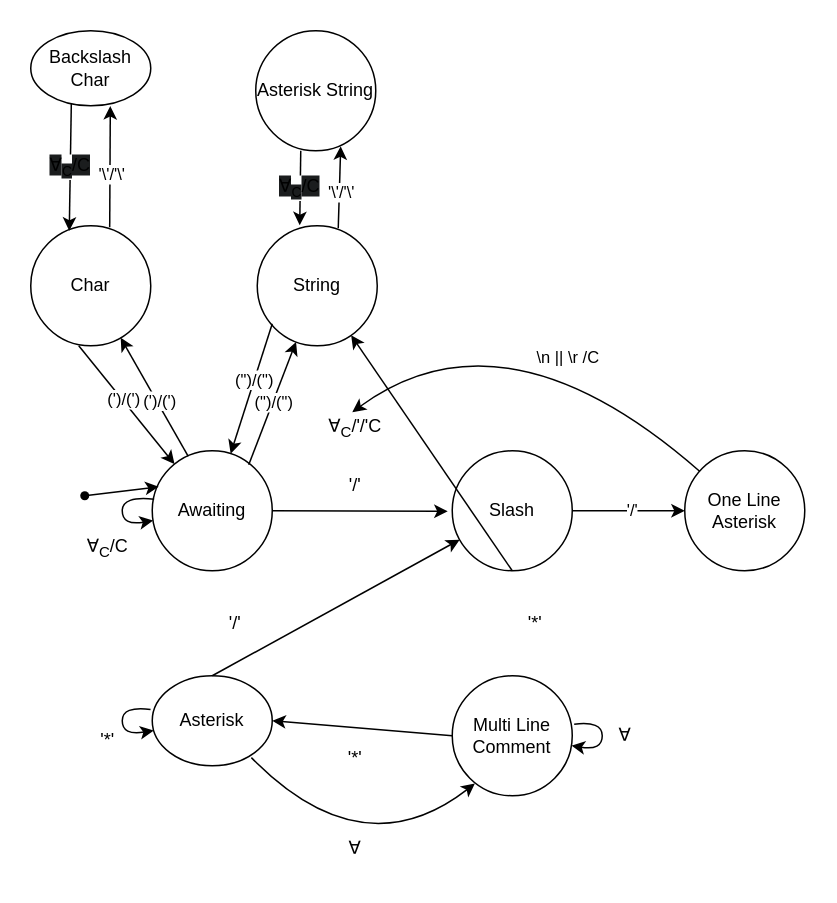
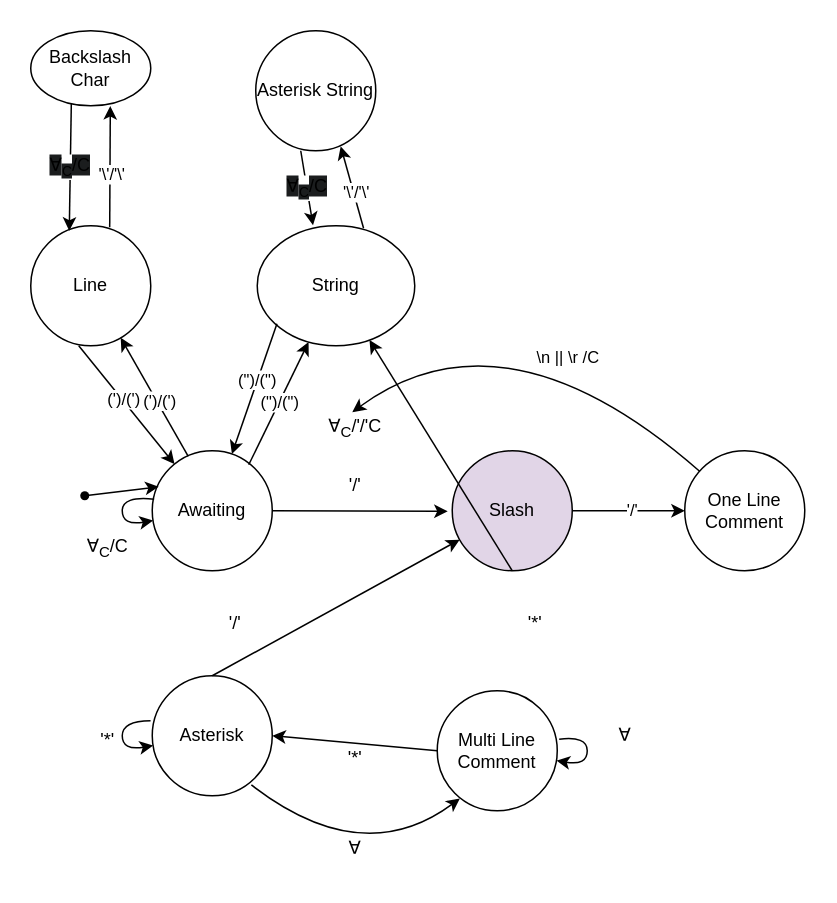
  <mxCell id="0" />
  <mxCell id="1" parent="0" />
  <mxCell id="2" value="Awaiting" style="ellipse;whiteSpace=wrap;html=1;aspect=fixed;" parent="1" vertex="1"><mxGeometry x="101" y="300" width="80" height="80" as="geometry" /></mxCell>
- <mxCell id="3" value="Multi Line Comment" style="ellipse;whiteSpace=wrap;html=1;aspect=fixed;" parent="1" vertex="1"><mxGeometry x="301" y="450" width="80" height="80" as="geometry" /></mxCell>
- <mxCell id="4" value="Asterisk" style="ellipse;whiteSpace=wrap;html=1;aspect=fixed;" parent="1" vertex="1"><mxGeometry x="101" y="450" width="80" height="60" as="geometry" /></mxCell>
- <mxCell id="5" value="Slash" style="ellipse;whiteSpace=wrap;html=1;aspect=fixed;" parent="1" vertex="1"><mxGeometry x="301" y="300" width="80" height="80" as="geometry" /></mxCell>
+ <mxCell id="3" value="Multi Line Comment" style="ellipse;whiteSpace=wrap;html=1;aspect=fixed;" parent="1" vertex="1"><mxGeometry x="291" y="460" width="80" height="80" as="geometry" /></mxCell>
+ <mxCell id="4" value="Asterisk" style="ellipse;whiteSpace=wrap;html=1;aspect=fixed;" parent="1" vertex="1"><mxGeometry x="101" y="450" width="80" height="80" as="geometry" /></mxCell>
+ <mxCell id="5" value="Slash" style="ellipse;whiteSpace=wrap;html=1;aspect=fixed;fillColor=#e1d5e7;" parent="1" vertex="1"><mxGeometry x="301" y="300" width="80" height="80" as="geometry" /></mxCell>
  <mxCell id="6" value="" style="endArrow=classic;html=1;rounded=0;entryX=-0.038;entryY=0.505;entryDx=0;entryDy=0;entryPerimeter=0;" parent="1" target="5" edge="1"><mxGeometry width="50" height="50" relative="1" as="geometry"><mxPoint x="181" y="340" as="sourcePoint" /><mxPoint x="231" y="290" as="targetPoint" /></mxGeometry></mxCell>
  <mxCell id="7" value="" style="endArrow=classic;html=1;rounded=0;exitX=0.5;exitY=1;exitDx=0;exitDy=0;" parent="1" source="5" target="26" edge="1"><mxGeometry width="50" height="50" relative="1" as="geometry"><mxPoint x="291" y="430" as="sourcePoint" /><mxPoint x="408" y="430" as="targetPoint" /></mxGeometry></mxCell>
  <mxCell id="8" value="" style="endArrow=classic;html=1;rounded=0;entryX=1;entryY=0.5;entryDx=0;entryDy=0;exitX=0;exitY=0.5;exitDx=0;exitDy=0;" parent="1" source="3" target="4" edge="1"><mxGeometry width="50" height="50" relative="1" as="geometry"><mxPoint x="351" y="340" as="sourcePoint" /><mxPoint x="351" y="460" as="targetPoint" /></mxGeometry></mxCell>
  <mxCell id="9" value="" style="endArrow=classic;html=1;rounded=0;exitX=0.5;exitY=0;exitDx=0;exitDy=0;" parent="1" source="4" target="5" edge="1"><mxGeometry width="50" height="50" relative="1" as="geometry"><mxPoint x="311" y="550" as="sourcePoint" /><mxPoint x="191" y="550" as="targetPoint" /></mxGeometry></mxCell>
  <mxCell id="10" value="" style="curved=1;endArrow=classic;html=1;rounded=0;exitX=0.016;exitY=0.404;exitDx=0;exitDy=0;exitPerimeter=0;" parent="1" source="2" target="2" edge="1"><mxGeometry width="50" height="50" relative="1" as="geometry"><mxPoint x="41" y="300" as="sourcePoint" /><mxPoint x="71" y="350" as="targetPoint" /><Array as="points"><mxPoint x="81" y="340" /></Array></mxGeometry></mxCell>
  <mxCell id="11" value="'/'" style="text;html=1;align=center;verticalAlign=middle;resizable=0;points=[];autosize=1;strokeColor=none;fillColor=none;" parent="1" vertex="1"><mxGeometry x="141" y="400" width="30" height="30" as="geometry" /></mxCell>
  <mxCell id="12" value="'/'" style="text;html=1;align=center;verticalAlign=middle;resizable=0;points=[];autosize=1;strokeColor=none;fillColor=none;" parent="1" vertex="1"><mxGeometry x="221" y="308" width="30" height="30" as="geometry" /></mxCell>
  <mxCell id="13" value="'*'" style="text;html=1;align=center;verticalAlign=middle;resizable=0;points=[];autosize=1;strokeColor=none;fillColor=none;" parent="1" vertex="1"><mxGeometry x="341" y="400" width="30" height="30" as="geometry" /></mxCell>
  <mxCell id="14" value="'*'" style="text;html=1;align=center;verticalAlign=middle;resizable=0;points=[];autosize=1;strokeColor=none;fillColor=none;" parent="1" vertex="1"><mxGeometry x="221" y="490" width="30" height="30" as="geometry" /></mxCell>
  <mxCell id="15" value="" style="curved=1;endArrow=classic;html=1;rounded=0;exitX=1.016;exitY=0.404;exitDx=0;exitDy=0;exitPerimeter=0;" parent="1" source="3" target="3" edge="1"><mxGeometry width="50" height="50" relative="1" as="geometry"><mxPoint x="442" y="477.5" as="sourcePoint" /><mxPoint x="443" y="502.5" as="targetPoint" /><Array as="points" /></mxGeometry></mxCell>
  <mxCell id="16" value="∀" style="text;html=1;align=center;verticalAlign=middle;resizable=0;points=[];autosize=1;strokeColor=none;fillColor=none;" parent="1" vertex="1"><mxGeometry x="401" y="475" width="30" height="30" as="geometry" /></mxCell>
  <mxCell id="17" value="∀&lt;sub&gt;C&lt;/sub&gt;/C" style="text;html=1;align=center;verticalAlign=middle;resizable=0;points=[];autosize=1;strokeColor=none;fillColor=none;" parent="1" vertex="1"><mxGeometry x="46" y="350" width="50" height="30" as="geometry" /></mxCell>
  <mxCell id="18" value="∀&lt;sub&gt;C&lt;/sub&gt;/'/'C" style="text;html=1;align=center;verticalAlign=middle;resizable=0;points=[];autosize=1;strokeColor=none;fillColor=none;" parent="1" vertex="1"><mxGeometry x="206" y="270" width="60" height="30" as="geometry" /></mxCell>
  <mxCell id="19" value="" style="curved=1;endArrow=classic;html=1;rounded=0;exitX=-0.014;exitY=0.374;exitDx=0;exitDy=0;exitPerimeter=0;" parent="1" source="4" target="4" edge="1"><mxGeometry width="50" height="50" relative="1" as="geometry"><mxPoint x="56" y="455" as="sourcePoint" /><mxPoint x="86" y="505" as="targetPoint" /><Array as="points"><mxPoint x="81" y="490" /></Array></mxGeometry></mxCell>
  <mxCell id="20" value="'*'" style="text;html=1;align=center;verticalAlign=middle;resizable=0;points=[];autosize=1;strokeColor=none;fillColor=none;" parent="1" vertex="1"><mxGeometry x="56" y="478" width="30" height="30" as="geometry" /></mxCell>
  <mxCell id="21" value="" style="curved=1;endArrow=classic;html=1;rounded=0;exitX=0.826;exitY=0.91;exitDx=0;exitDy=0;exitPerimeter=0;entryX=0.189;entryY=0.898;entryDx=0;entryDy=0;entryPerimeter=0;" parent="1" source="4" target="3" edge="1"><mxGeometry width="50" height="50" relative="1" as="geometry"><mxPoint x="201" y="580" as="sourcePoint" /><mxPoint x="251" y="530" as="targetPoint" /><Array as="points"><mxPoint x="241" y="580" /></Array></mxGeometry></mxCell>
  <mxCell id="22" value="∀" style="text;html=1;align=center;verticalAlign=middle;resizable=0;points=[];autosize=1;strokeColor=none;fillColor=none;" parent="1" vertex="1"><mxGeometry x="221" y="550" width="30" height="30" as="geometry" /></mxCell>
  <mxCell id="23" value="" style="endArrow=classic;html=1;rounded=0;entryX=0.054;entryY=0.3;entryDx=0;entryDy=0;entryPerimeter=0;" parent="1" edge="1"><mxGeometry width="50" height="50" relative="1" as="geometry"><mxPoint x="56" y="330" as="sourcePoint" /><mxPoint x="105.32" y="324" as="targetPoint" /></mxGeometry></mxCell>
  <mxCell id="24" value="" style="shape=waypoint;sketch=0;size=6;pointerEvents=1;points=[];fillColor=none;resizable=0;rotatable=0;perimeter=centerPerimeter;snapToPoint=1;" parent="1" vertex="1"><mxGeometry x="46" y="320" width="20" height="20" as="geometry" /></mxCell>
- <mxCell id="25" value="Char" style="ellipse;whiteSpace=wrap;html=1;aspect=fixed;" vertex="1" parent="1"><mxGeometry x="20" y="150" width="80" height="80" as="geometry" /></mxCell>
- <mxCell id="26" value="String" style="ellipse;whiteSpace=wrap;html=1;aspect=fixed;" vertex="1" parent="1"><mxGeometry x="171" y="150" width="80" height="80" as="geometry" /></mxCell>
+ <mxCell id="25" value="Line" style="ellipse;whiteSpace=wrap;html=1;aspect=fixed;" vertex="1" parent="1"><mxGeometry x="20" y="150" width="80" height="80" as="geometry" /></mxCell>
+ <mxCell id="26" value="String" style="ellipse;whiteSpace=wrap;html=1;aspect=fixed;" vertex="1" parent="1"><mxGeometry x="171" y="150" width="105" height="80" as="geometry" /></mxCell>
  <mxCell id="27" value="Asterisk String" style="ellipse;whiteSpace=wrap;html=1;aspect=fixed;" vertex="1" parent="1"><mxGeometry x="170" y="20" width="80" height="80" as="geometry" /></mxCell>
  <mxCell id="28" value="Backslash Char" style="ellipse;whiteSpace=wrap;html=1;aspect=fixed;" vertex="1" parent="1"><mxGeometry x="20" y="20" width="80" height="50" as="geometry" /></mxCell>
  <mxCell id="29" value="" style="endArrow=classic;html=1;rounded=0;exitX=0.675;exitY=0.021;exitDx=0;exitDy=0;exitPerimeter=0;entryX=0.708;entryY=0.963;entryDx=0;entryDy=0;entryPerimeter=0;" edge="1" parent="1" source="26" target="27"><mxGeometry width="50" height="50" relative="1" as="geometry"><mxPoint x="170" y="160" as="sourcePoint" /><mxPoint x="220" y="110" as="targetPoint" /></mxGeometry></mxCell>
  <mxCell id="30" value="'\'/'\'" style="edgeLabel;html=1;align=center;verticalAlign=middle;resizable=0;points=[];" vertex="1" connectable="0" parent="29"><mxGeometry x="-0.107" y="-1" relative="1" as="geometry"><mxPoint as="offset" /></mxGeometry></mxCell>
  <mxCell id="31" value="" style="endArrow=classic;html=1;rounded=0;exitX=0.375;exitY=1;exitDx=0;exitDy=0;exitPerimeter=0;entryX=0.354;entryY=-0.004;entryDx=0;entryDy=0;entryPerimeter=0;" edge="1" parent="1" source="27" target="26"><mxGeometry width="50" height="50" relative="1" as="geometry"><mxPoint x="170" y="160" as="sourcePoint" /><mxPoint x="220" y="110" as="targetPoint" /></mxGeometry></mxCell>
  <mxCell id="32" value="&lt;span style=&quot;font-size: 12px; background-color: rgb(27, 29, 30);&quot;&gt;∀&lt;/span&gt;&lt;sub style=&quot;background-color: rgb(27, 29, 30);&quot;&gt;C&lt;/sub&gt;&lt;span style=&quot;font-size: 12px; background-color: rgb(27, 29, 30);&quot;&gt;/C&lt;/span&gt;" style="edgeLabel;html=1;align=center;verticalAlign=middle;resizable=0;points=[];" vertex="1" connectable="0" parent="31"><mxGeometry x="-0.006" y="-1" relative="1" as="geometry"><mxPoint as="offset" /></mxGeometry></mxCell>
  <mxCell id="33" value="" style="endArrow=classic;html=1;rounded=0;exitX=0.658;exitY=0.013;exitDx=0;exitDy=0;exitPerimeter=0;entryX=0.663;entryY=1.004;entryDx=0;entryDy=0;entryPerimeter=0;" edge="1" parent="1" source="25" target="28"><mxGeometry width="50" height="50" relative="1" as="geometry"><mxPoint x="72" y="150" as="sourcePoint" /><mxPoint x="74" y="95" as="targetPoint" /></mxGeometry></mxCell>
  <mxCell id="34" value="'\'/'\'" style="edgeLabel;html=1;align=center;verticalAlign=middle;resizable=0;points=[];" vertex="1" connectable="0" parent="33"><mxGeometry x="-0.107" y="-1" relative="1" as="geometry"><mxPoint as="offset" /></mxGeometry></mxCell>
  <mxCell id="35" value="" style="endArrow=classic;html=1;rounded=0;exitX=0.338;exitY=0.975;exitDx=0;exitDy=0;exitPerimeter=0;entryX=0.321;entryY=0.042;entryDx=0;entryDy=0;entryPerimeter=0;" edge="1" parent="1" source="28" target="25"><mxGeometry width="50" height="50" relative="1" as="geometry"><mxPoint x="47" y="98" as="sourcePoint" /><mxPoint x="46" y="148" as="targetPoint" /></mxGeometry></mxCell>
  <mxCell id="36" value="&lt;span style=&quot;font-size: 12px; background-color: rgb(27, 29, 30);&quot;&gt;∀&lt;/span&gt;&lt;sub style=&quot;background-color: rgb(27, 29, 30);&quot;&gt;C&lt;/sub&gt;&lt;span style=&quot;font-size: 12px; background-color: rgb(27, 29, 30);&quot;&gt;/C&lt;/span&gt;" style="edgeLabel;html=1;align=center;verticalAlign=middle;resizable=0;points=[];" vertex="1" connectable="0" parent="35"><mxGeometry x="-0.006" y="-1" relative="1" as="geometry"><mxPoint as="offset" /></mxGeometry></mxCell>
  <mxCell id="37" value="" style="endArrow=classic;html=1;rounded=0;exitX=0.804;exitY=0.117;exitDx=0;exitDy=0;exitPerimeter=0;" edge="1" parent="1" source="2" target="26"><mxGeometry width="50" height="50" relative="1" as="geometry"><mxPoint x="166" y="280" as="sourcePoint" /><mxPoint x="216" y="230" as="targetPoint" /></mxGeometry></mxCell>
  <mxCell id="38" value="(&quot;)/(&quot;)" style="edgeLabel;html=1;align=center;verticalAlign=middle;resizable=0;points=[];" vertex="1" connectable="0" parent="37"><mxGeometry x="0.028" relative="1" as="geometry"><mxPoint as="offset" /></mxGeometry></mxCell>
  <mxCell id="39" value="" style="endArrow=classic;html=1;rounded=0;exitX=0.125;exitY=0.817;exitDx=0;exitDy=0;exitPerimeter=0;" edge="1" parent="1" source="26" target="2"><mxGeometry width="50" height="50" relative="1" as="geometry"><mxPoint x="181" y="220" as="sourcePoint" /><mxPoint x="141" y="290" as="targetPoint" /></mxGeometry></mxCell>
  <mxCell id="40" value="(&quot;)/(&quot;)" style="edgeLabel;html=1;align=center;verticalAlign=middle;resizable=0;points=[];" vertex="1" connectable="0" parent="39"><mxGeometry x="-0.136" y="-1" relative="1" as="geometry"><mxPoint as="offset" /></mxGeometry></mxCell>
  <mxCell id="41" value="" style="endArrow=classic;html=1;rounded=0;exitX=0.3;exitY=0.046;exitDx=0;exitDy=0;exitPerimeter=0;" edge="1" parent="1" source="2" target="25"><mxGeometry width="50" height="50" relative="1" as="geometry"><mxPoint x="166" y="280" as="sourcePoint" /><mxPoint x="216" y="230" as="targetPoint" /></mxGeometry></mxCell>
  <mxCell id="42" value="(')/(')" style="edgeLabel;html=1;align=center;verticalAlign=middle;resizable=0;points=[];" vertex="1" connectable="0" parent="41"><mxGeometry x="-0.082" y="-1" relative="1" as="geometry"><mxPoint as="offset" /></mxGeometry></mxCell>
  <mxCell id="43" value="" style="endArrow=classic;html=1;rounded=0;exitX=0.4;exitY=1;exitDx=0;exitDy=0;exitPerimeter=0;" edge="1" parent="1" source="25" target="2"><mxGeometry width="50" height="50" relative="1" as="geometry"><mxPoint x="-4" y="300" as="sourcePoint" /><mxPoint x="46" y="250" as="targetPoint" /></mxGeometry></mxCell>
  <mxCell id="44" value="(')/(')" style="edgeLabel;html=1;align=center;verticalAlign=middle;resizable=0;points=[];" vertex="1" connectable="0" parent="43"><mxGeometry x="-0.087" y="1" relative="1" as="geometry"><mxPoint as="offset" /></mxGeometry></mxCell>
- <mxCell id="45" value="One Line Asterisk" style="ellipse;whiteSpace=wrap;html=1;aspect=fixed;" vertex="1" parent="1"><mxGeometry x="456" y="300" width="80" height="80" as="geometry" /></mxCell>
+ <mxCell id="45" value="One Line Comment" style="ellipse;whiteSpace=wrap;html=1;aspect=fixed;" vertex="1" parent="1"><mxGeometry x="456" y="300" width="80" height="80" as="geometry" /></mxCell>
  <mxCell id="46" value="" style="endArrow=classic;html=1;rounded=0;" edge="1" parent="1" source="5" target="45"><mxGeometry width="50" height="50" relative="1" as="geometry"><mxPoint x="326" y="400" as="sourcePoint" /><mxPoint x="376" y="350" as="targetPoint" /></mxGeometry></mxCell>
  <mxCell id="47" value="'/'" style="edgeLabel;html=1;align=center;verticalAlign=middle;resizable=0;points=[];" vertex="1" connectable="0" parent="46"><mxGeometry x="0.031" y="1" relative="1" as="geometry"><mxPoint as="offset" /></mxGeometry></mxCell>
  <mxCell id="48" value="" style="curved=1;endArrow=classic;html=1;rounded=0;entryX=0.473;entryY=0.142;entryDx=0;entryDy=0;entryPerimeter=0;" edge="1" parent="1" source="45" target="18"><mxGeometry width="50" height="50" relative="1" as="geometry"><mxPoint x="315" y="312" as="sourcePoint" /><mxPoint x="171" y="312" as="targetPoint" /><Array as="points"><mxPoint x="336" y="200" /></Array></mxGeometry></mxCell>
  <mxCell id="49" value="\n || \r /C" style="edgeLabel;html=1;align=center;verticalAlign=middle;resizable=0;points=[];" vertex="1" connectable="0" parent="48"><mxGeometry x="-0.214" y="1" relative="1" as="geometry"><mxPoint as="offset" /></mxGeometry></mxCell>
